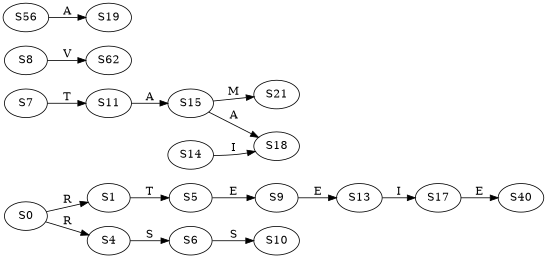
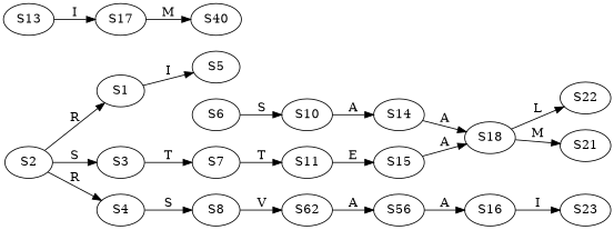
  strict digraph {
    rankdir=LR
-   S0
+   S0 [label=S2]
    S1
+   S3
    S4
    S5
    S7
    S8
-   S9
    S6
    S10
    S11
    n12 [label=S62]
    S13
    S14
    S15
    n16 [label=S56]
    S17
    S18
-   S19
+   S19 [label=S16]
    n20 [label=S40]
    S21
+   S22
+   S23
    S0 -> S1 [label=R]
+   S0 -> S3 [label=S]
    S0 -> S4 [label=R]
-   S1 -> S5 [label=T]
-   S4 -> S6 [label=S]
-   S5 -> S9 [label=E]
+   S1 -> S5 [label=I]
+   S3 -> S7 [label=T]
+   S4 -> S8 [label=S]
    S7 -> S11 [label=T]
    S8 -> n12 [label=V]
-   S9 -> S13 [label=E]
    S6 -> S10 [label=S]
-   S11 -> S15 [label=A]
+   S10 -> S14 [label=A]
+   S11 -> S15 [label=E]
+   n12 -> n16 [label=A]
    S13 -> S17 [label=I]
-   S14 -> S18 [label=I]
+   S14 -> S18 [label=A]
    S15 -> S18 [label=A]
    n16 -> S19 [label=A]
-   S17 -> n20 [label=E]
-   S15 -> S21 [label=M]
+   S17 -> n20 [label=M]
+   S18 -> S21 [label=M]
+   S18 -> S22 [label=L]
+   S19 -> S23 [label=I]
  }
